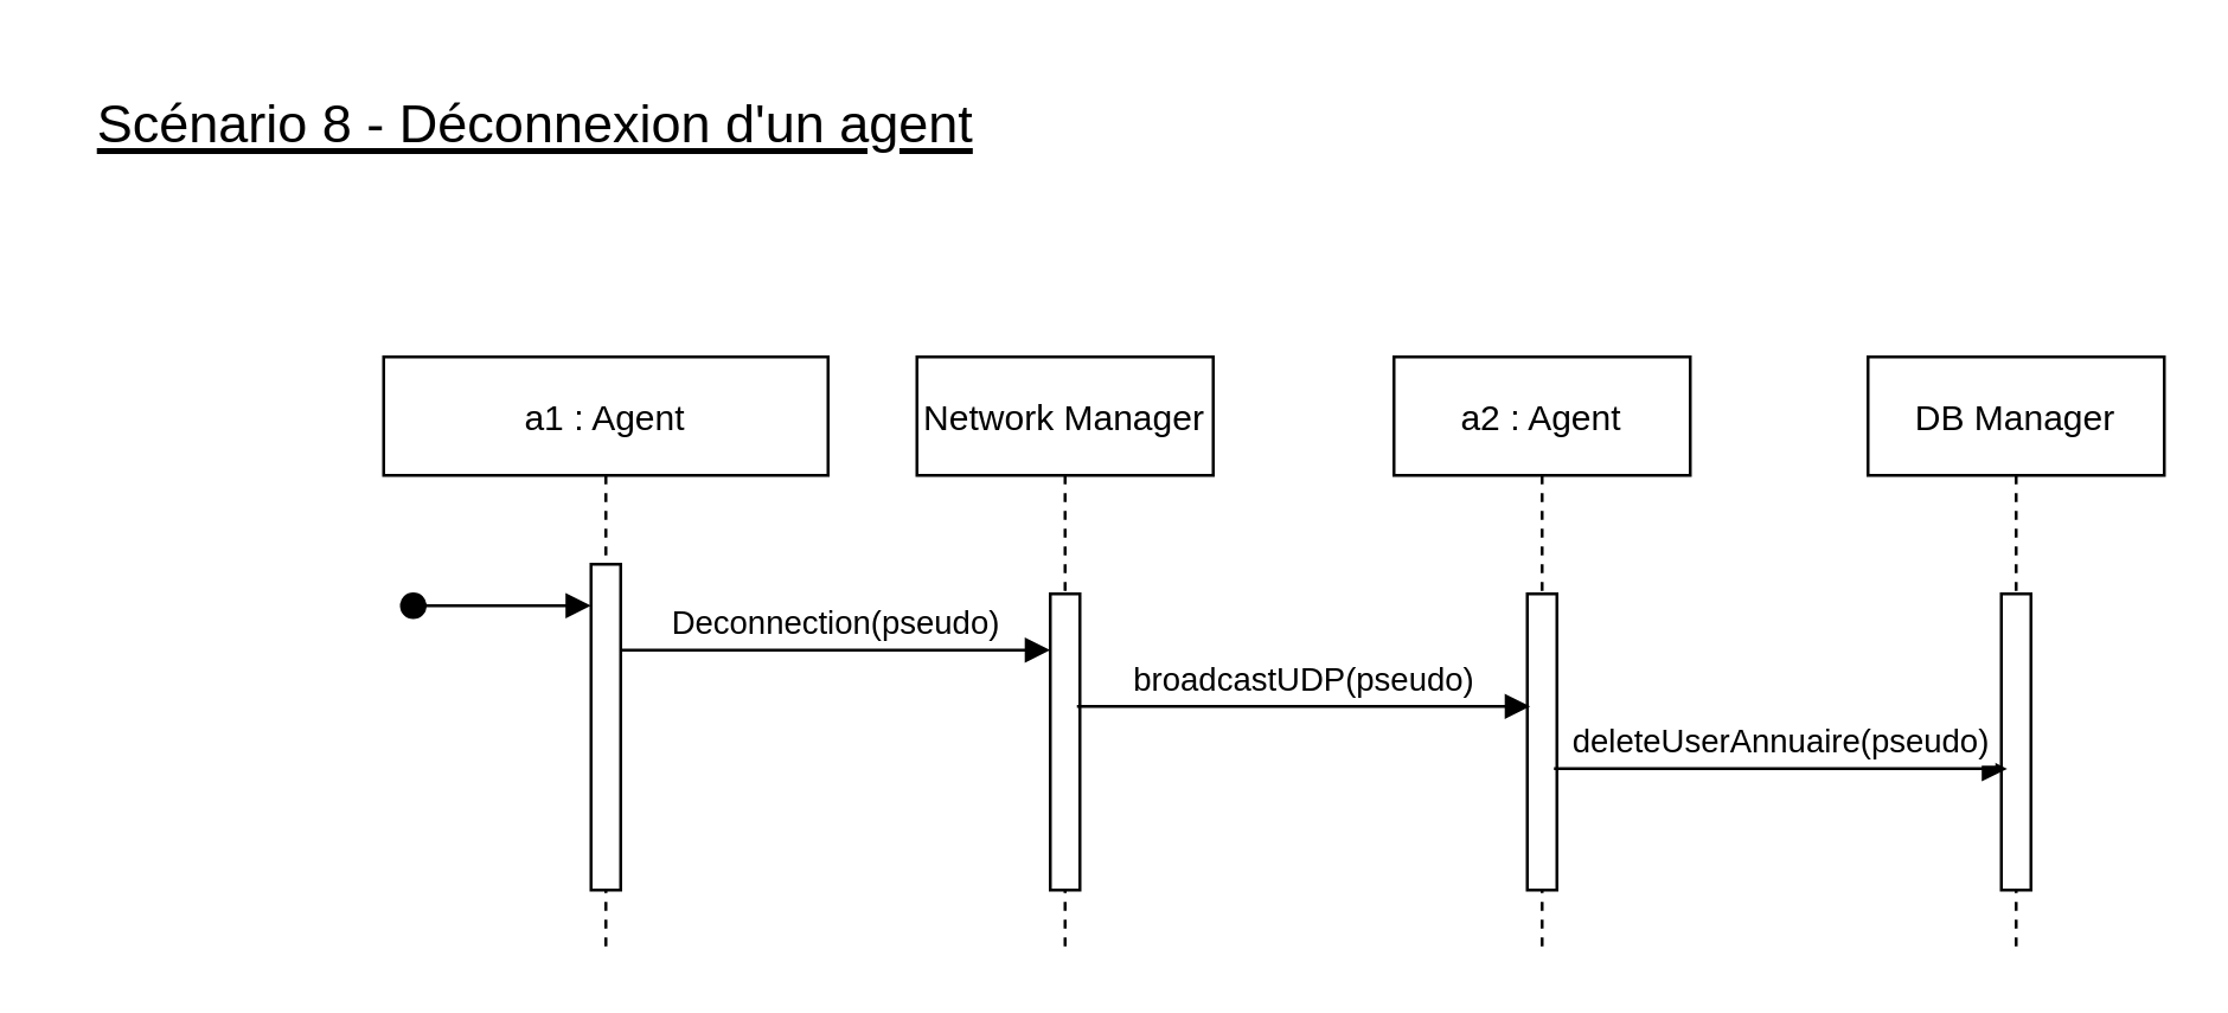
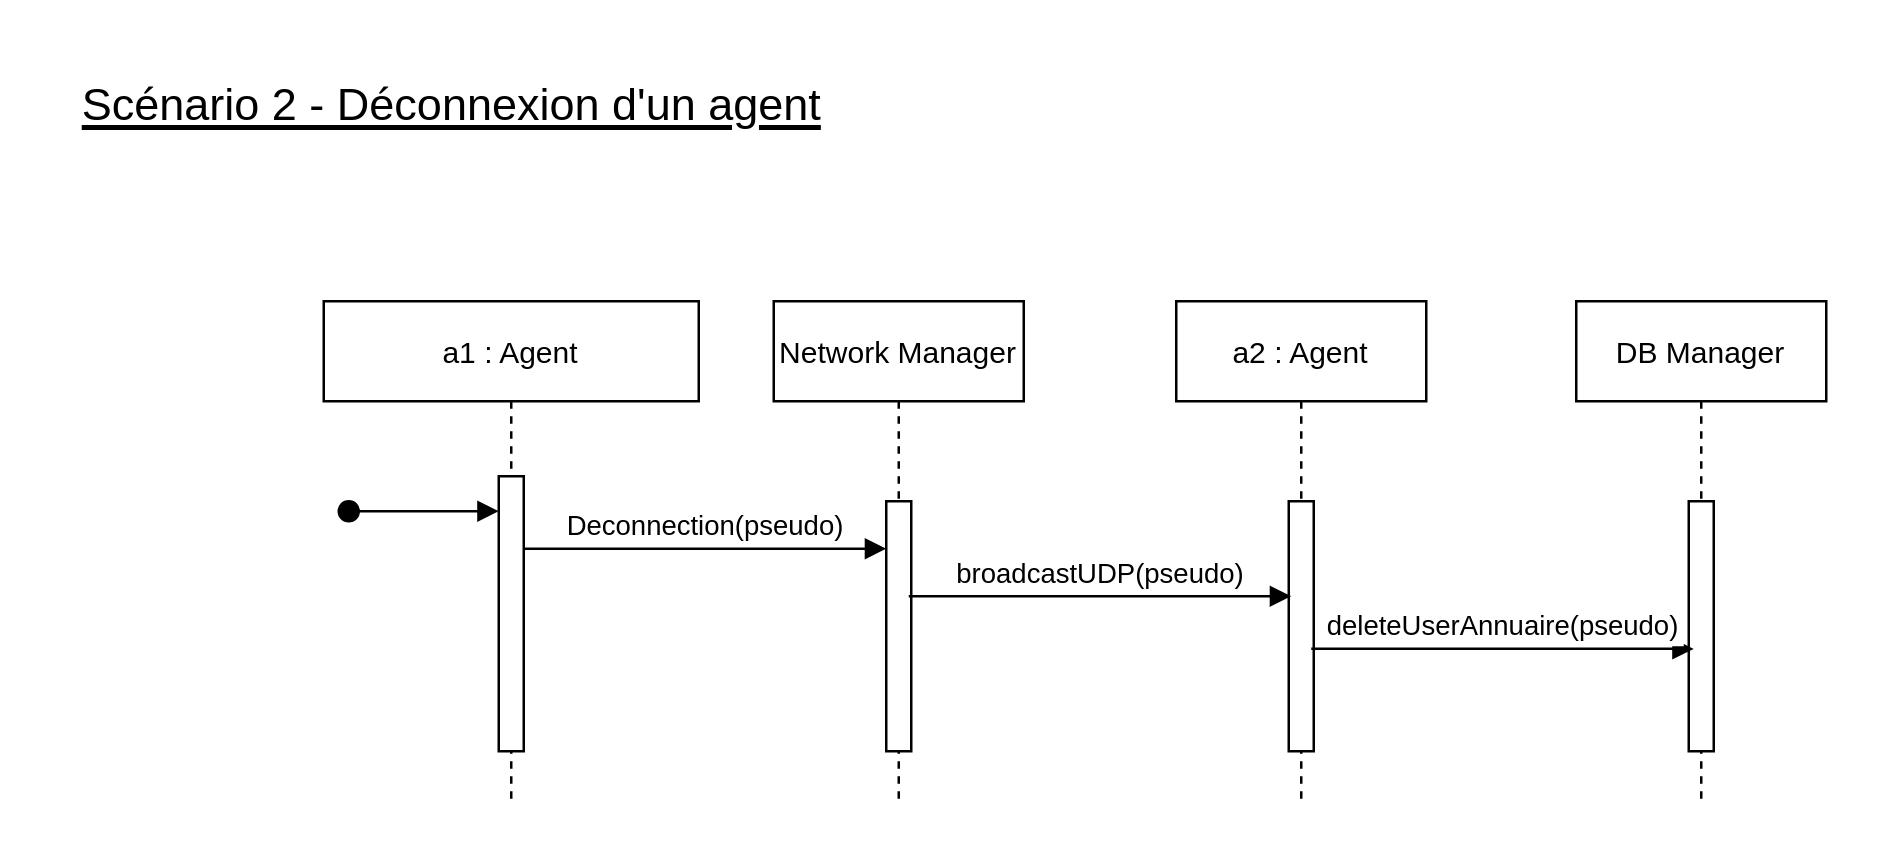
  <mxCell id="0" />
  <mxCell id="1" parent="0" />
- <mxCell id="2" value="&lt;u&gt;&lt;font style=&quot;font-size: 18px;&quot;&gt;Scénario 8 - Déconnexion d'un agent&lt;br&gt;&lt;/font&gt;&lt;/u&gt;" style="text;html=1;align=center;verticalAlign=middle;resizable=0;points=[];autosize=1;strokeColor=none;fillColor=none;fontSize=21;" vertex="1" parent="1"><mxGeometry x="20" y="20" width="320" height="40" as="geometry" /></mxCell>
+ <mxCell id="2" value="&lt;u&gt;&lt;font style=&quot;font-size: 18px;&quot;&gt;Scénario 2 - Déconnexion d'un agent&lt;br&gt;&lt;/font&gt;&lt;/u&gt;" style="text;html=1;align=center;verticalAlign=middle;resizable=0;points=[];autosize=1;strokeColor=none;fillColor=none;fontSize=21;" vertex="1" parent="1"><mxGeometry x="20" y="20" width="320" height="40" as="geometry" /></mxCell>
  <mxCell id="3" value="a1 : Agent" style="shape=umlLifeline;perimeter=lifelinePerimeter;container=1;collapsible=0;recursiveResize=0;rounded=0;shadow=0;strokeWidth=1;" vertex="1" parent="1"><mxGeometry x="129" y="120" width="150" height="200" as="geometry" /></mxCell>
  <mxCell id="4" value="" style="points=[];perimeter=orthogonalPerimeter;rounded=0;shadow=0;strokeWidth=1;" vertex="1" parent="3"><mxGeometry x="70" y="70" width="10" height="110" as="geometry" /></mxCell>
  <mxCell id="5" value="" style="verticalAlign=bottom;startArrow=oval;endArrow=block;startSize=8;shadow=0;strokeWidth=1;" edge="1" parent="3"><mxGeometry relative="1" as="geometry"><mxPoint x="10" y="84" as="sourcePoint" /><mxPoint x="70" y="84" as="targetPoint" /></mxGeometry></mxCell>
  <mxCell id="6" value="Network Manager" style="shape=umlLifeline;perimeter=lifelinePerimeter;container=1;collapsible=0;recursiveResize=0;rounded=0;shadow=0;strokeWidth=1;" vertex="1" parent="1"><mxGeometry x="309" y="120" width="100" height="200" as="geometry" /></mxCell>
  <mxCell id="7" value="" style="points=[];perimeter=orthogonalPerimeter;rounded=0;shadow=0;strokeWidth=1;" vertex="1" parent="6"><mxGeometry x="45" y="80" width="10" height="100" as="geometry" /></mxCell>
  <mxCell id="8" value="Deconnection(pseudo)" style="verticalAlign=bottom;endArrow=block;entryX=0;entryY=0;shadow=0;strokeWidth=1;" edge="1" parent="1"><mxGeometry relative="1" as="geometry"><mxPoint x="209" y="219" as="sourcePoint" /><mxPoint x="354" y="219" as="targetPoint" /></mxGeometry></mxCell>
  <mxCell id="9" value="a2 : Agent" style="shape=umlLifeline;perimeter=lifelinePerimeter;container=1;collapsible=0;recursiveResize=0;rounded=0;shadow=0;strokeWidth=1;" vertex="1" parent="1"><mxGeometry x="470" y="120" width="100" height="200" as="geometry" /></mxCell>
  <mxCell id="10" value="" style="points=[];perimeter=orthogonalPerimeter;rounded=0;shadow=0;strokeWidth=1;" vertex="1" parent="9"><mxGeometry x="45" y="80" width="10" height="100" as="geometry" /></mxCell>
  <mxCell id="11" value="broadcastUDP(pseudo)" style="verticalAlign=bottom;endArrow=block;shadow=0;strokeWidth=1;entryX=0.1;entryY=0.38;entryDx=0;entryDy=0;entryPerimeter=0;exitX=0.9;exitY=0.38;exitDx=0;exitDy=0;exitPerimeter=0;" edge="1" parent="1" source="7" target="10"><mxGeometry relative="1" as="geometry"><mxPoint x="366" y="237" as="sourcePoint" /><mxPoint x="510" y="237" as="targetPoint" /></mxGeometry></mxCell>
  <mxCell id="12" value="DB Manager" style="shape=umlLifeline;perimeter=lifelinePerimeter;container=1;collapsible=0;recursiveResize=0;rounded=0;shadow=0;strokeWidth=1;" vertex="1" parent="1"><mxGeometry x="630" y="120" width="100" height="200" as="geometry" /></mxCell>
  <mxCell id="13" value="" style="points=[];perimeter=orthogonalPerimeter;rounded=0;shadow=0;strokeWidth=1;" vertex="1" parent="12"><mxGeometry x="45" y="80" width="10" height="100" as="geometry" /></mxCell>
  <mxCell id="14" value="deleteUserAnnuaire(pseudo)" style="verticalAlign=bottom;endArrow=block;shadow=0;strokeWidth=1;exitX=0.9;exitY=0.733;exitDx=0;exitDy=0;exitPerimeter=0;entryX=0.2;entryY=0.747;entryDx=0;entryDy=0;entryPerimeter=0;" edge="1" parent="1"><mxGeometry relative="1" as="geometry"><mxPoint x="524" y="258.95" as="sourcePoint" /><mxPoint x="677" y="259.05" as="targetPoint" /></mxGeometry></mxCell>
